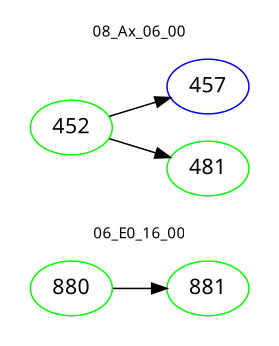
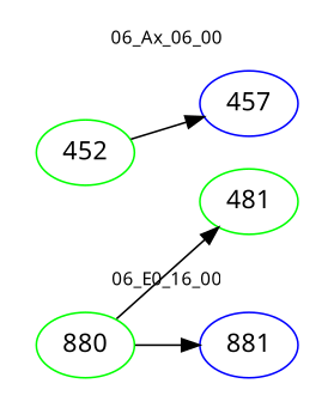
  digraph {
    fontname="Noto Sans"
    rankdir=LR
    node [color=green fontname="Noto Sans"]
    edge [color=black fontname="Noto Sans"]
    n1 [label=452]
    n2 [color=blue label=457]
    n3 [label=481]
    n4 [label=880]
-   n5 [label=881]
+   n5 [color=blue label=881]
    subgraph cluster_1 {
      color=white
      fontsize=10
-     label="08_Ax_06_00"
+     label="06_Ax_06_00"
      n1
      n2
      n3
    }
    subgraph cluster_2 {
      color=white
      fontsize=10
      label="06_E0_16_00"
      n4
      n5
    }
    n1 -> n2
-   n1 -> n3
+   n4 -> n3
    n4 -> n5
  }
